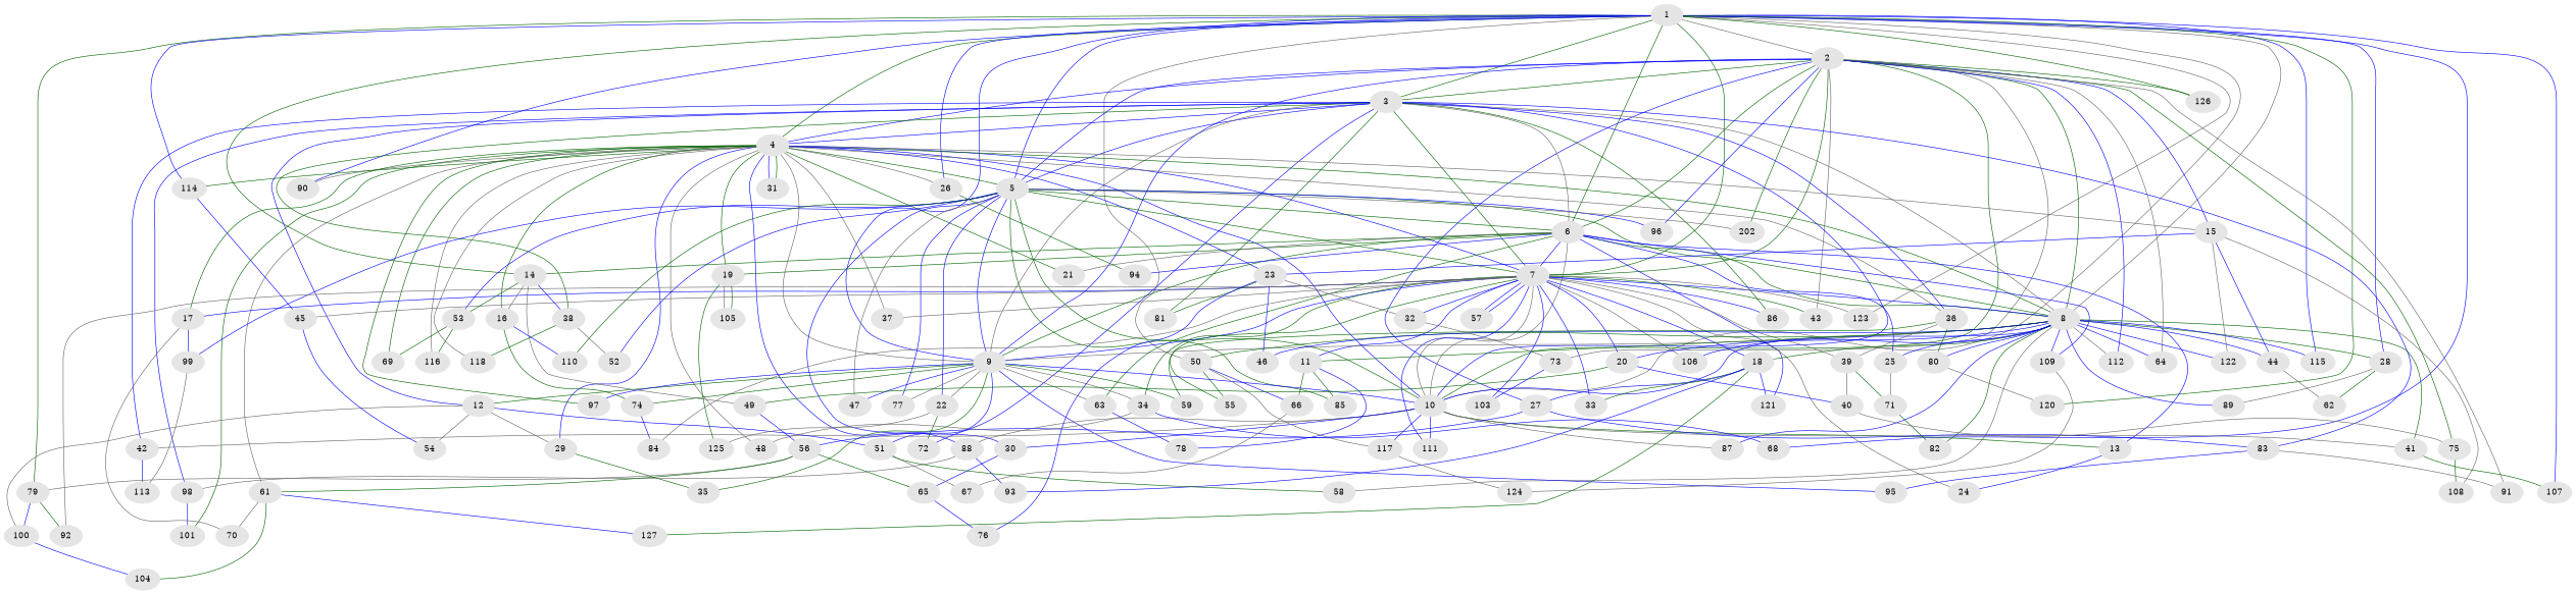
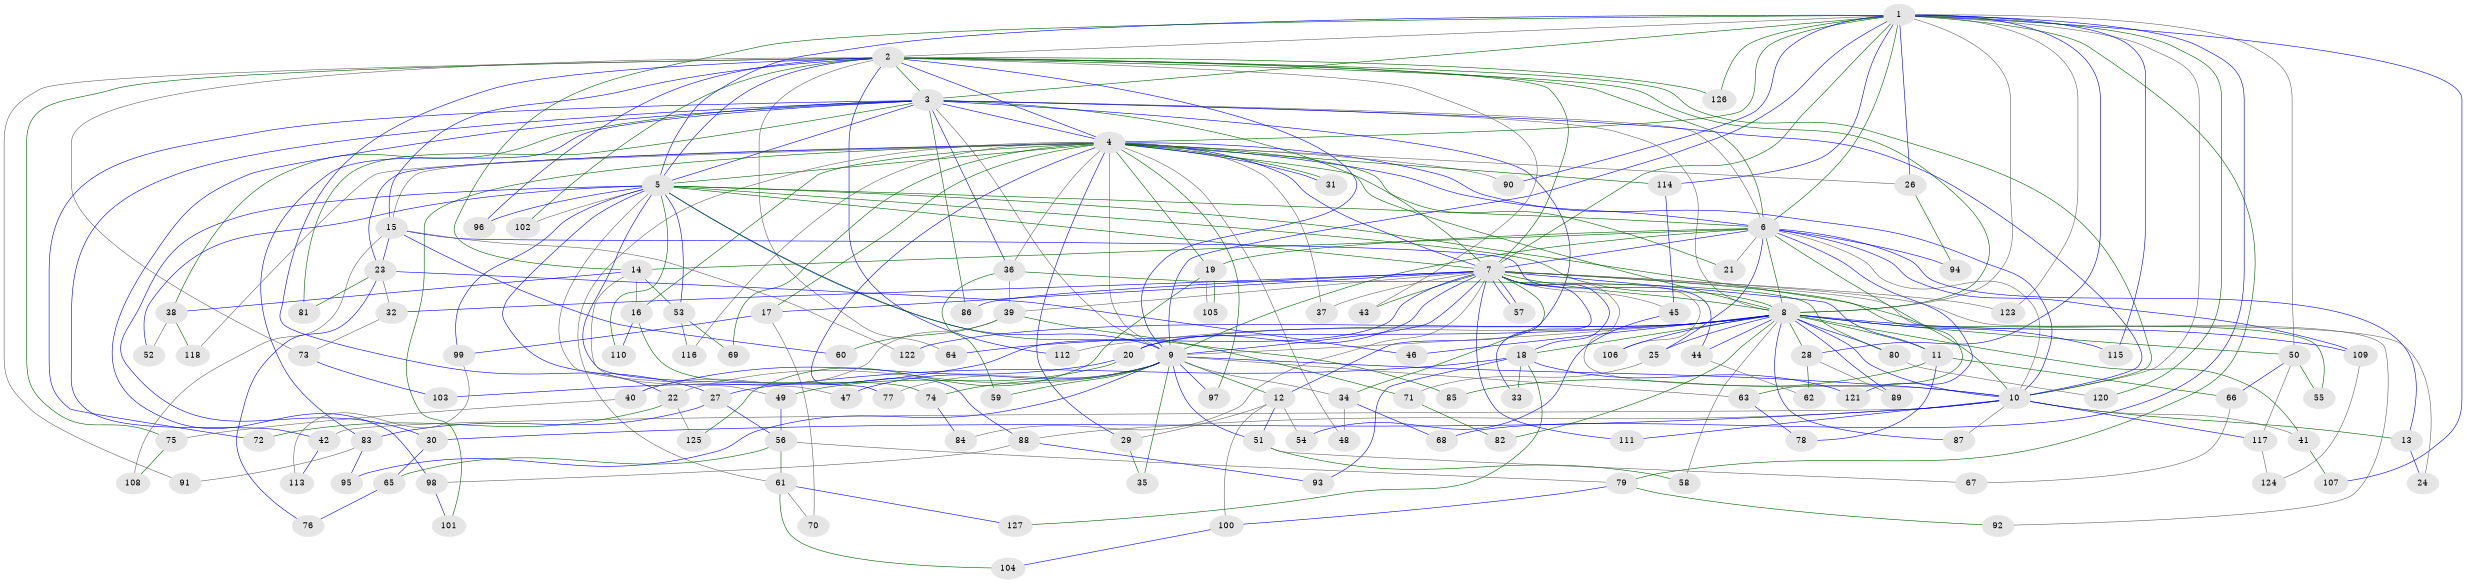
  graph {
    node [color=gray90 style=filled]
    edge [color=blue]
    1
    2
    3
    4
    5
    6
    7
    8
    9
    10
    14
    26
    28
    50
    68
    79
    90
    107
    114
    115
    120
    123
    126
    15
    27
    43
    64
    73
    75
    91
    96
-   102 [label=202]
+   102
    112
    12
    36
    38
    42
    72
    81
    83
    86
    98
    16
    17
    19
    21
    23
    29
    31
    37
    48
    61
    69
    88
    97
    101
    116
    118
    22
    30
    47
    52
    53
    77
    85
    99
    110
    13
    25
    63
    94
    109
    121
    45
    11
    18
    20
    24
    32
    33
    34
    39
    55
    57
    84
    92
    103
    106
    111
    41
    44
    46
    58
    80
    82
    87
    89
    122
    35
    51
    59
    74
    95
    117
    49
    62
    66
    100
+   60
    108
    56
    54
    113
    70
    105
    125
    76
    127
    104
    93
    65
    71
    78
    124
    40
    67
    1 -- 2 [color=gray40]
    1 -- 3 [color=darkgreen]
    1 -- 4 [color=darkgreen]
    1 -- 5
    1 -- 6 [color=darkgreen]
    1 -- 7 [color=darkgreen]
    1 -- 8 [color=gray40]
    1 -- 9
    1 -- 10 [color=gray40]
    1 -- 14 [color=darkgreen]
    1 -- 26
    1 -- 28
    1 -- 50 [color=gray40]
    1 -- 68
    1 -- 79 [color=darkgreen]
    1 -- 90
    1 -- 107
    1 -- 114
    1 -- 115
    1 -- 120 [color=darkgreen]
    1 -- 123 [color=gray40]
    1 -- 126 [color=darkgreen]
    2 -- 3 [color=darkgreen]
    2 -- 4
    2 -- 5
    2 -- 6 [color=darkgreen]
    2 -- 7 [color=darkgreen]
    2 -- 8 [color=darkgreen]
    2 -- 9
    2 -- 10 [color=darkgreen]
    2 -- 126 [color=darkgreen]
    2 -- 15
    2 -- 27
    2 -- 43 [color=gray40]
    2 -- 64 [color=gray40]
    2 -- 73 [color=gray40]
    2 -- 75 [color=darkgreen]
    2 -- 91 [color=gray40]
    2 -- 96
    2 -- 102 [color=darkgreen]
    2 -- 112
    3 -- 4
    3 -- 5
    3 -- 6 [color=gray40]
    3 -- 7 [color=darkgreen]
    3 -- 8 [color=gray40]
    3 -- 9 [color=gray40]
    3 -- 10
    3 -- 12
    3 -- 36
    3 -- 38 [color=darkgreen]
    3 -- 42
    3 -- 72
    3 -- 81 [color=darkgreen]
    3 -- 83
    3 -- 86 [color=darkgreen]
    3 -- 98
    4 -- 5 [color=darkgreen]
+   4 -- 6
    4 -- 7
    4 -- 8 [color=darkgreen]
    4 -- 9 [color=gray40]
    4 -- 10
    4 -- 26 [color=gray40]
    4 -- 90 [color=gray40]
    4 -- 114 [color=darkgreen]
    4 -- 15 [color=gray40]
    4 -- 36 [color=gray40]
    4 -- 16 [color=darkgreen]
    4 -- 17 [color=darkgreen]
    4 -- 19 [color=darkgreen]
    4 -- 21 [color=darkgreen]
    4 -- 23
    4 -- 29
    4 -- 31
    4 -- 31 [color=darkgreen]
    4 -- 37 [color=gray40]
    4 -- 48 [color=gray40]
    4 -- 61 [color=gray40]
    4 -- 69 [color=darkgreen]
    4 -- 88
    4 -- 97 [color=darkgreen]
    4 -- 101 [color=darkgreen]
    4 -- 116 [color=gray40]
    4 -- 118 [color=gray40]
    5 -- 6 [color=darkgreen]
    5 -- 7 [color=darkgreen]
    5 -- 8 [color=darkgreen]
    5 -- 9
    5 -- 10 [color=darkgreen]
    5 -- 96
    5 -- 102 [color=gray40]
    5 -- 22
    5 -- 30
    5 -- 47 [color=gray40]
    5 -- 52
    5 -- 53
    5 -- 77
    5 -- 85 [color=darkgreen]
    5 -- 99
    5 -- 110 [color=darkgreen]
    6 -- 7
    6 -- 8 [color=darkgreen]
    6 -- 9 [color=darkgreen]
    6 -- 10 [color=gray40]
    6 -- 14 [color=darkgreen]
    6 -- 19 [color=darkgreen]
    6 -- 21 [color=gray40]
    6 -- 13
    6 -- 25
    6 -- 63 [color=darkgreen]
    6 -- 94
    6 -- 109
    6 -- 121
-   7 -- 8
+   7 -- 8 [color=darkgreen]
    7 -- 9
    7 -- 10 [color=gray40]
    7 -- 123 [color=gray40]
    7 -- 43 [color=darkgreen]
    7 -- 86
    7 -- 17
    7 -- 37 [color=gray40]
    7 -- 45 [color=gray40]
    7 -- 11
    7 -- 18
    7 -- 20
    7 -- 24 [color=gray40]
    7 -- 32
    7 -- 33
    7 -- 34 [color=darkgreen]
    7 -- 39 [color=gray40]
    7 -- 55 [color=darkgreen]
    7 -- 57
    7 -- 57
    7 -- 84 [color=gray40]
    7 -- 92 [color=gray40]
    7 -- 103
    7 -- 106 [color=gray40]
    7 -- 111
    8 -- 9 [color=gray40]
    8 -- 10
    8 -- 28 [color=darkgreen]
    8 -- 50 [color=darkgreen]
    8 -- 115
    8 -- 64
    8 -- 112 [color=gray40]
    8 -- 25
    8 -- 109
    8 -- 11 [color=darkgreen]
    8 -- 18 [color=darkgreen]
    8 -- 20
    8 -- 106
    8 -- 41 [color=darkgreen]
    8 -- 44
    8 -- 46
    8 -- 58 [color=gray40]
    8 -- 80
    8 -- 82 [color=darkgreen]
    8 -- 87
    8 -- 89
    8 -- 122
    9 -- 10
    9 -- 12 [color=darkgreen]
    9 -- 97
    9 -- 22 [color=gray40]
    9 -- 47
    9 -- 77 [color=gray40]
    9 -- 63 [color=gray40]
    9 -- 34 [color=gray40]
    9 -- 35 [color=darkgreen]
    9 -- 51
    9 -- 59 [color=darkgreen]
    9 -- 74 [color=darkgreen]
    9 -- 95
    10 -- 42 [color=gray40]
    10 -- 88 [color=gray40]
    10 -- 30
    10 -- 13 [color=darkgreen]
    10 -- 111
    10 -- 41 [color=gray40]
    10 -- 87 [color=gray40]
    10 -- 117
    14 -- 38
    14 -- 16 [color=gray40]
    14 -- 53 [color=darkgreen]
    14 -- 49 [color=gray40]
    26 -- 94 [color=darkgreen]
    28 -- 89 [color=gray40]
    28 -- 62 [color=darkgreen]
    50 -- 55 [color=darkgreen]
    50 -- 117 [color=gray40]
    50 -- 66
    79 -- 92 [color=darkgreen]
    79 -- 100
    114 -- 45
    15 -- 23
    15 -- 44
    15 -- 122 [color=gray40]
+   15 -- 60
    15 -- 108 [color=gray40]
    27 -- 83
    27 -- 56
    73 -- 103
    75 -- 108 [color=darkgreen]
    12 -- 29 [color=gray40]
    12 -- 51
    12 -- 100 [color=gray40]
    12 -- 54 [color=gray40]
    36 -- 39 [color=gray40]
    36 -- 80 [color=darkgreen]
    36 -- 59 [color=darkgreen]
    38 -- 118 [color=darkgreen]
    38 -- 52 [color=gray40]
    42 -- 113
    83 -- 91 [color=gray40]
    83 -- 95
    98 -- 101
    16 -- 110
    16 -- 74 [color=darkgreen]
    17 -- 99
    17 -- 70 [color=gray40]
    19 -- 105 [color=gray40]
    19 -- 105 [color=darkgreen]
    19 -- 125 [color=darkgreen]
    23 -- 81 [color=darkgreen]
    23 -- 32 [color=gray40]
    23 -- 46
    23 -- 76
    29 -- 35 [color=darkgreen]
    61 -- 70 [color=gray40]
    61 -- 127
    61 -- 104 [color=darkgreen]
    88 -- 98 [color=gray40]
    88 -- 93
    22 -- 72 [color=darkgreen]
    22 -- 125 [color=gray40]
    30 -- 65
    53 -- 69 [color=darkgreen]
    53 -- 116 [color=darkgreen]
    99 -- 113 [color=gray40]
    13 -- 24
    25 -- 71 [color=gray40]
    63 -- 78
    109 -- 124 [color=gray40]
    45 -- 54
    11 -- 85 [color=darkgreen]
    11 -- 66 [color=darkgreen]
    11 -- 78
    18 -- 27
    18 -- 121
    18 -- 33 [color=darkgreen]
    18 -- 127 [color=darkgreen]
    18 -- 93
    20 -- 49 [color=darkgreen]
    20 -- 40
    32 -- 73 [color=gray40]
    34 -- 68
    34 -- 48 [color=gray40]
+   39 -- 60 [color=darkgreen]
    39 -- 71 [color=darkgreen]
    39 -- 40 [color=gray40]
    41 -- 107 [color=darkgreen]
    44 -- 62 [color=gray40]
    80 -- 120 [color=gray40]
    51 -- 58 [color=darkgreen]
    51 -- 67 [color=gray40]
    74 -- 84
    117 -- 124 [color=gray40]
    49 -- 56
    66 -- 67 [color=gray40]
    100 -- 104
    56 -- 79 [color=gray40]
    56 -- 61 [color=darkgreen]
    56 -- 65 [color=darkgreen]
    65 -- 76
    71 -- 82 [color=darkgreen]
    40 -- 75 [color=gray40]
  }
